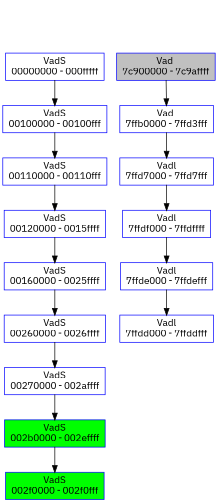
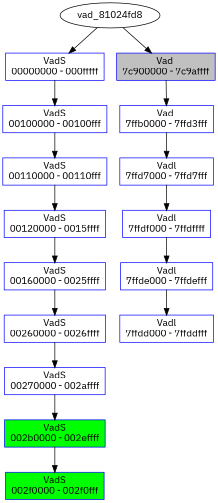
  digraph {
    rankdir=TB
    fontname="IBM Plex Sans"
    node [color=blue fillcolor=white shape=record style=filled fontname="IBM Plex Sans"]
    edge [fontname="IBM Plex Sans"]
    n1 [label="{ VadS\n00000000 - 000fffff }"]
+   vad_81024fd8 [color="" fillcolor="" shape="" style=""]
    n3 [fillcolor=gray label="{ Vad \n7c900000 - 7c9affff }"]
    n4 [label="{ VadS\n00100000 - 00100fff }"]
    n5 [label="{ VadS\n00110000 - 00110fff }"]
    n6 [label="{ VadS\n00120000 - 0015ffff }"]
    n7 [label="{ VadS\n00160000 - 0025ffff }"]
    n8 [label="{ VadS\n00260000 - 0026ffff }"]
    n9 [label="{ VadS\n00270000 - 002affff }"]
    n10 [fillcolor=green label="{ VadS\n002b0000 - 002effff }"]
    n11 [fillcolor=green label="{ VadS\n002f0000 - 002f0fff }"]
    n12 [label="{ Vad \n7ffb0000 - 7ffd3fff }"]
    n13 [label="{ Vadl\n7ffd7000 - 7ffd7fff }"]
    n14 [label="{ Vadl\n7ffdf000 - 7ffdffff }"]
    n15 [label="{ Vadl\n7ffde000 - 7ffdefff }"]
    n16 [label="{ Vadl\n7ffdd000 - 7ffddfff }"]
    n1 -> n4
+   vad_81024fd8 -> n1
+   vad_81024fd8 -> n3
    n3 -> n12
    n4 -> n5
    n5 -> n6
    n6 -> n7
    n7 -> n8
    n8 -> n9
    n9 -> n10
    n10 -> n11
    n12 -> n13
    n13 -> n14
    n14 -> n15
    n15 -> n16
  }
